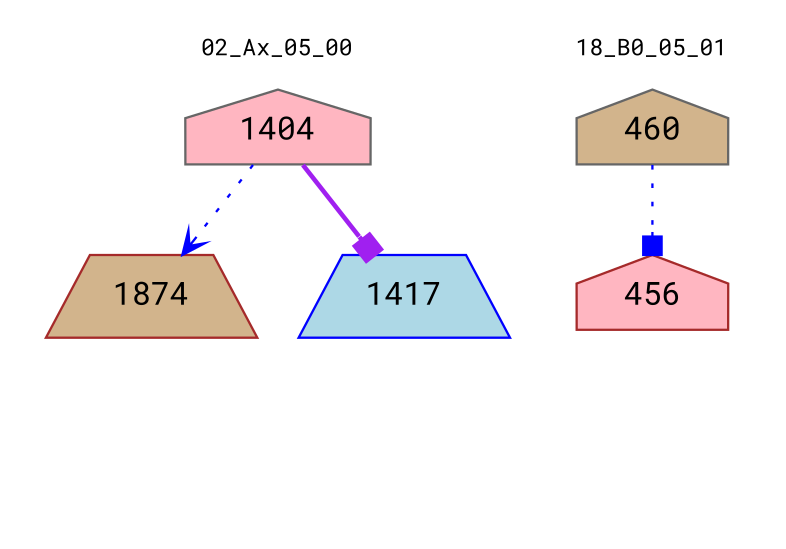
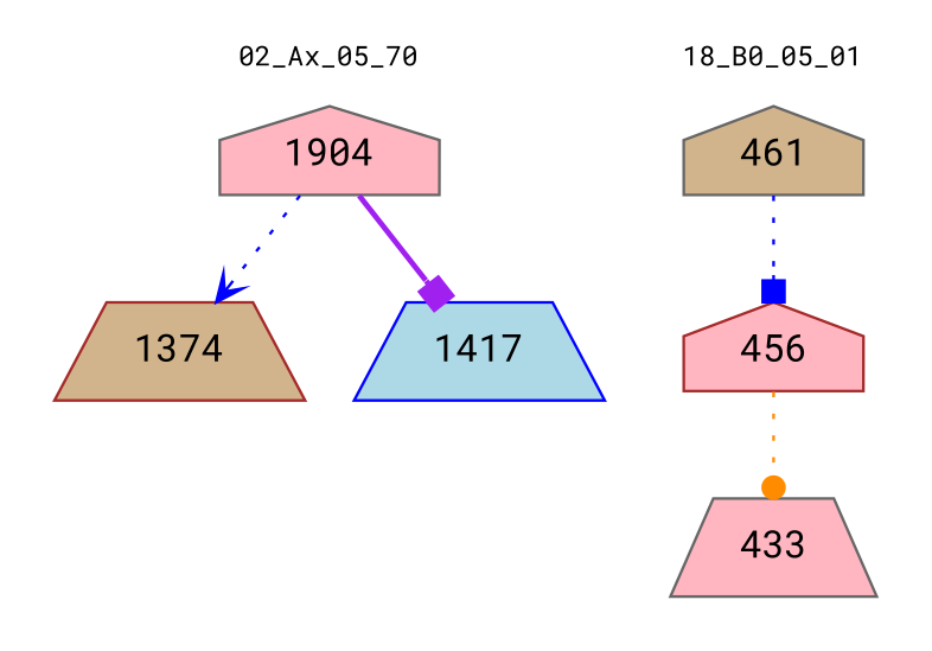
  digraph {
    fontname="Roboto Mono"
    node [color=gray40 fillcolor=lightpink fontname="Roboto Mono" shape=house style=filled]
    edge [arrowhead=box color=blue fontname="Roboto Mono" style=dotted]
-   n1 [label=1404]
-   n2 [color=brown fillcolor=tan label=1874 shape=trapezium]
+   n1 [label=1904]
+   n2 [color=brown fillcolor=tan label=1374 shape=trapezium]
    n3 [color=blue fillcolor=lightblue label=1417 shape=trapezium]
    n4 [color=brown label=456]
-   n6 [fillcolor=tan label=460]
+   n5 [label=433 shape=trapezium]
+   n6 [fillcolor=tan label=461]
    subgraph cluster_1 {
      color=white
      fontsize=10
-     label="02_Ax_05_00"
+     label="02_Ax_05_70"
      n1
      n2
      n3
    }
    subgraph cluster_2 {
      color=white
      fontsize=10
      label="18_B0_05_01"
      n4
+     n5
      n6
    }
    n1 -> n2 [arrowhead=vee]
    n1 -> n3 [color=purple style=bold]
+   n4 -> n5 [arrowhead=dot color=darkorange]
    n6 -> n4
  }
